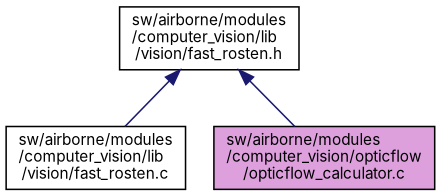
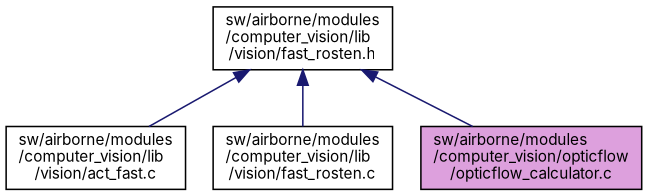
  digraph {
    fontname=Inter
    node [color=black fillcolor=white fontname=Inter fontsize=10 shape=record style=filled]
    edge [color=midnightblue dir=back fontname=Inter fontsize=10 labelfontname=FreeSans labelfontsize=10 style=solid]
    n1 [fontcolor=black height=0.2 label="sw/airborne/modules\l/computer_vision/lib\l/vision/fast_rosten.h" width=0.4]
+   n2 [height=0.2 label="sw/airborne/modules\l/computer_vision/lib\l/vision/act_fast.c" width=0.4]
    n3 [height=0.2 label="sw/airborne/modules\l/computer_vision/lib\l/vision/fast_rosten.c" width=0.4]
    n4 [fillcolor=plum height=0.2 label="sw/airborne/modules\l/computer_vision/opticflow\l/opticflow_calculator.c" width=0.4]
+   n1 -> n2
    n1 -> n3
    n1 -> n4
  }
